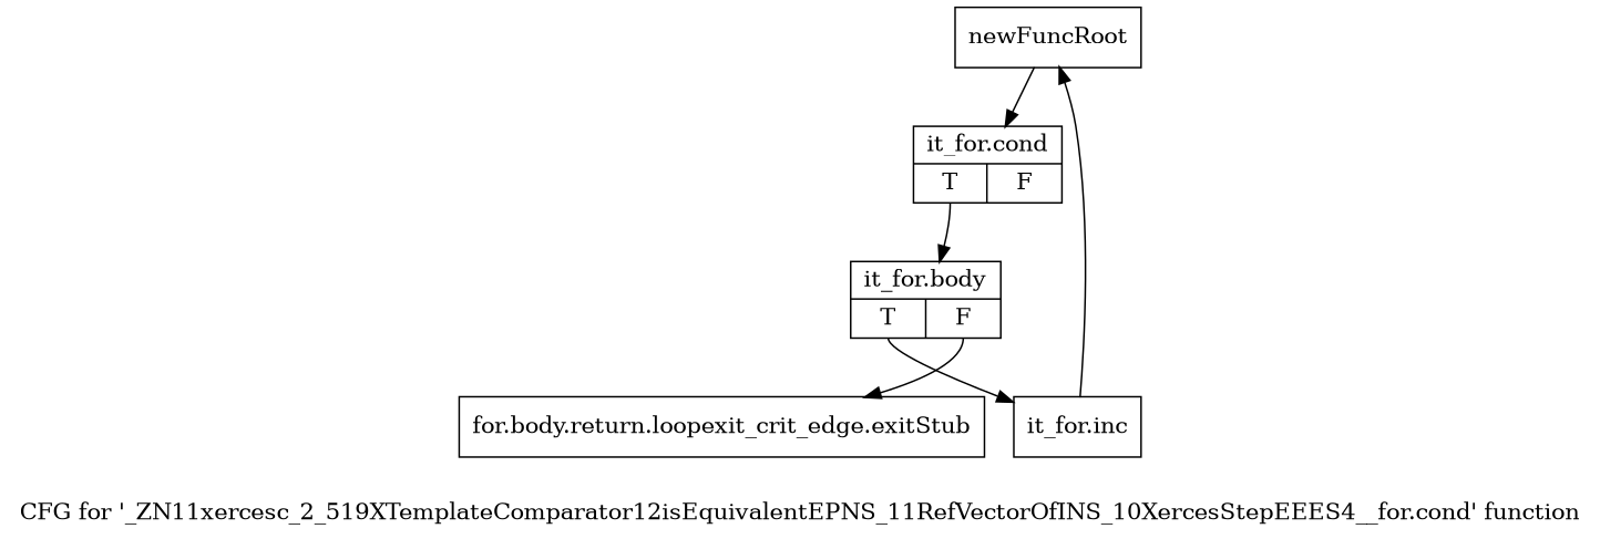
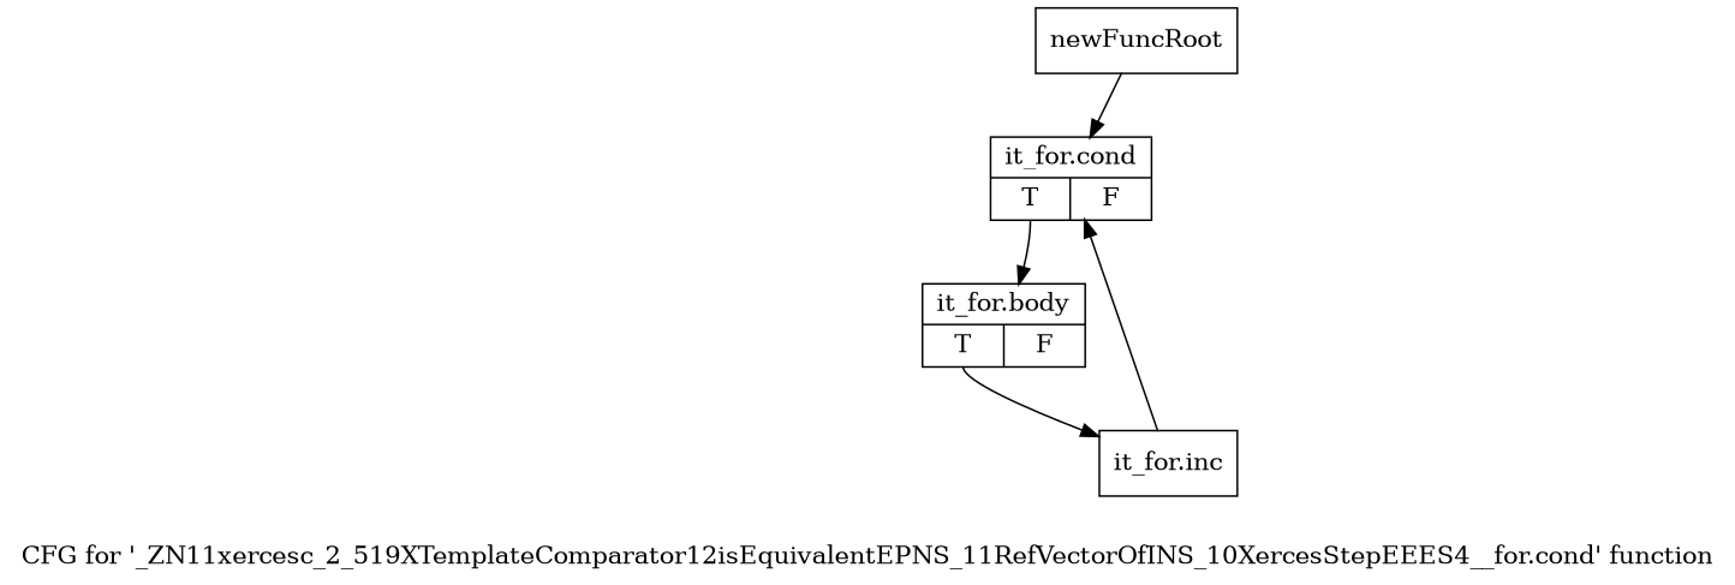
  digraph {
    fontname="DejaVu Serif"
    label="CFG for '_ZN11xercesc_2_519XTemplateComparator12isEquivalentEPNS_11RefVectorOfINS_10XercesStepEEES4__for.cond' function"
    node [fontname="DejaVu Serif" shape=record]
    edge [fontname="DejaVu Serif"]
    n1 [label="{newFuncRoot}"]
    n2 [label="{it_for.cond|{<s0>T|<s1>F}}"]
    n3 [label="{it_for.body|{<s0>T|<s1>F}}"]
-   n4 [label="{for.body.return.loopexit_crit_edge.exitStub}"]
    n5 [label="{it_for.inc}"]
    n1 -> n2
    n2 -> n3 [tailport=s0]
-   n3 -> n4 [tailport=s1]
    n3 -> n5 [tailport=s0]
-   n5 -> n1
+   n5 -> n2
  }
